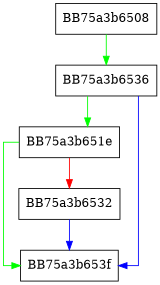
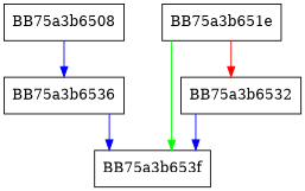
  digraph {
    splines=ortho
    node [shape=box]
    edge [color=blue]
    BB75a3b6508
    BB75a3b6536
    BB75a3b651e
    BB75a3b653f
    BB75a3b6532
-   BB75a3b6508 -> BB75a3b6536 [color=green]
-   BB75a3b6536 -> BB75a3b651e [color=green]
+   BB75a3b6508 -> BB75a3b6536
    BB75a3b6536 -> BB75a3b653f
    BB75a3b651e -> BB75a3b653f [color=green]
    BB75a3b651e -> BB75a3b6532 [color=red]
    BB75a3b6532 -> BB75a3b653f
  }
